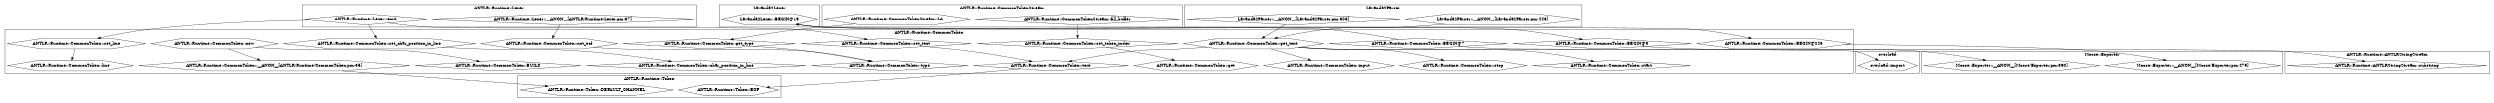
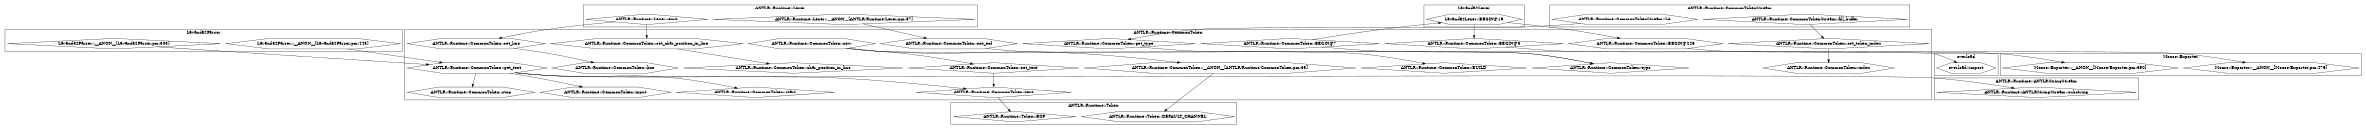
  digraph {
    node [shape=hexagon]
    "ANTLR::Runtime::Lexer::__ANON__[ANTLR/Runtime/Lexer.pm:87]" [shape=diamond]
    "ANTLR::Runtime::Lexer::emit" [shape=diamond]
    "Moose::Exporter::__ANON__[Moose/Exporter.pm:479]"
    "Moose::Exporter::__ANON__[Moose/Exporter.pm:390]"
-   "ANTLR::Runtime::Token::EOF"
+   "ANTLR::Runtime::Token::EOF" [shape=diamond]
    "ANTLR::Runtime::Token::DEFAULT_CHANNEL"
    "ANTLR::Runtime::CommonToken::start" [shape=diamond]
    "ANTLR::Runtime::CommonToken::set_text" [shape=diamond]
    "ANTLR::Runtime::CommonToken::input"
    "ANTLR::Runtime::CommonToken::line"
    "ANTLR::Runtime::CommonToken::text" [shape=diamond]
    "ANTLR::Runtime::CommonToken::stop"
    "ANTLR::Runtime::CommonToken::get_type" [shape=diamond]
    "ANTLR::Runtime::CommonToken::type" [shape=diamond]
    "ANTLR::Runtime::CommonToken::set_char_position_in_line"
    "ANTLR::Runtime::CommonToken::BEGIN@7" [shape=diamond]
    "ANTLR::Runtime::CommonToken::BEGIN@226"
    "ANTLR::Runtime::CommonToken::set_line"
-   "ANTLR::Runtime::CommonToken::index" [label="ANTLR::Runtime::CommonToken::get"]
+   "ANTLR::Runtime::CommonToken::index"
    "ANTLR::Runtime::CommonToken::char_position_in_line" [shape=diamond]
    "ANTLR::Runtime::CommonToken::BUILD" [shape=diamond]
    "ANTLR::Runtime::CommonToken::new"
    "ANTLR::Runtime::CommonToken::__ANON__[ANTLR/Runtime/CommonToken.pm:35]"
    "ANTLR::Runtime::CommonToken::set_token_index" [shape=diamond]
    "ANTLR::Runtime::CommonToken::get_text"
    "ANTLR::Runtime::CommonToken::BEGIN@3" [shape=diamond]
    "ANTLR::Runtime::CommonToken::not_eof"
    "overload::import"
    "ANTLR::Runtime::CommonTokenStream::fill_buffer" [shape=diamond]
    "ANTLR::Runtime::CommonTokenStream::LA"
    "Lavanda2Lexer::BEGIN@19"
    "ANTLR::Runtime::ANTLRStringStream::substring" [shape=diamond]
    "Lavanda2Parser::__ANON__[Lavanda2Parser.pm:448]"
    "Lavanda2Parser::__ANON__[Lavanda2Parser.pm:303]" [shape=diamond]
    subgraph cluster_1 {
      label="ANTLR::Runtime::Lexer"
      "ANTLR::Runtime::Lexer::__ANON__[ANTLR/Runtime/Lexer.pm:87]"
      "ANTLR::Runtime::Lexer::emit"
    }
    subgraph cluster_2 {
      label="Moose::Exporter"
      "Moose::Exporter::__ANON__[Moose/Exporter.pm:479]"
      "Moose::Exporter::__ANON__[Moose/Exporter.pm:390]"
    }
    subgraph cluster_3 {
      label="ANTLR::Runtime::Token"
      "ANTLR::Runtime::Token::EOF"
      "ANTLR::Runtime::Token::DEFAULT_CHANNEL"
    }
    subgraph cluster_4 {
      label="ANTLR::Runtime::CommonToken"
      "ANTLR::Runtime::CommonToken::start"
      "ANTLR::Runtime::CommonToken::set_text"
      "ANTLR::Runtime::CommonToken::input"
      "ANTLR::Runtime::CommonToken::line"
      "ANTLR::Runtime::CommonToken::text"
      "ANTLR::Runtime::CommonToken::stop"
      "ANTLR::Runtime::CommonToken::get_type"
      "ANTLR::Runtime::CommonToken::type"
      "ANTLR::Runtime::CommonToken::set_char_position_in_line"
      "ANTLR::Runtime::CommonToken::BEGIN@7"
      "ANTLR::Runtime::CommonToken::BEGIN@226"
      "ANTLR::Runtime::CommonToken::set_line"
      "ANTLR::Runtime::CommonToken::index"
      "ANTLR::Runtime::CommonToken::char_position_in_line"
      "ANTLR::Runtime::CommonToken::BUILD"
      "ANTLR::Runtime::CommonToken::new"
      "ANTLR::Runtime::CommonToken::__ANON__[ANTLR/Runtime/CommonToken.pm:35]"
      "ANTLR::Runtime::CommonToken::set_token_index"
      "ANTLR::Runtime::CommonToken::get_text"
      "ANTLR::Runtime::CommonToken::BEGIN@3"
      "ANTLR::Runtime::CommonToken::not_eof"
    }
    subgraph cluster_5 {
      label=overload
      "overload::import"
    }
    subgraph cluster_6 {
      label="ANTLR::Runtime::CommonTokenStream"
      "ANTLR::Runtime::CommonTokenStream::fill_buffer"
      "ANTLR::Runtime::CommonTokenStream::LA"
    }
    subgraph cluster_7 {
      label=Lavanda2Lexer
      "Lavanda2Lexer::BEGIN@19"
    }
    subgraph cluster_8 {
      label="ANTLR::Runtime::ANTLRStringStream"
      "ANTLR::Runtime::ANTLRStringStream::substring"
    }
    subgraph cluster_9 {
      label=Lavanda2Parser
      "Lavanda2Parser::__ANON__[Lavanda2Parser.pm:448]"
      "Lavanda2Parser::__ANON__[Lavanda2Parser.pm:303]"
    }
    "ANTLR::Runtime::Lexer::__ANON__[ANTLR/Runtime/Lexer.pm:87]" -> "ANTLR::Runtime::CommonToken::not_eof"
-   "ANTLR::Runtime::Lexer::emit" -> "ANTLR::Runtime::CommonToken::set_text"
+   "ANTLR::Runtime::CommonToken::new" -> "ANTLR::Runtime::CommonToken::set_text"
    "ANTLR::Runtime::Lexer::emit" -> "ANTLR::Runtime::CommonToken::set_char_position_in_line"
    "ANTLR::Runtime::Lexer::emit" -> "ANTLR::Runtime::CommonToken::set_line"
    "ANTLR::Runtime::CommonToken::set_text" -> "ANTLR::Runtime::CommonToken::text"
    "ANTLR::Runtime::CommonToken::text" -> "ANTLR::Runtime::Token::EOF"
    "ANTLR::Runtime::CommonToken::get_type" -> "ANTLR::Runtime::CommonToken::type"
    "ANTLR::Runtime::CommonToken::set_char_position_in_line" -> "ANTLR::Runtime::CommonToken::char_position_in_line"
    "ANTLR::Runtime::CommonToken::BEGIN@7" -> "overload::import"
    "ANTLR::Runtime::CommonToken::BEGIN@7" -> "Lavanda2Lexer::BEGIN@19"
    "ANTLR::Runtime::CommonToken::BEGIN@226" -> "Moose::Exporter::__ANON__[Moose/Exporter.pm:479]"
    "ANTLR::Runtime::CommonToken::set_line" -> "ANTLR::Runtime::CommonToken::line"
    "ANTLR::Runtime::CommonToken::new" -> "ANTLR::Runtime::CommonToken::BUILD"
    "ANTLR::Runtime::CommonToken::new" -> "ANTLR::Runtime::CommonToken::__ANON__[ANTLR/Runtime/CommonToken.pm:35]"
    "ANTLR::Runtime::CommonToken::__ANON__[ANTLR/Runtime/CommonToken.pm:35]" -> "ANTLR::Runtime::Token::DEFAULT_CHANNEL"
    "ANTLR::Runtime::CommonToken::set_token_index" -> "ANTLR::Runtime::CommonToken::index"
    "ANTLR::Runtime::CommonToken::get_text" -> "ANTLR::Runtime::CommonToken::start"
    "ANTLR::Runtime::CommonToken::get_text" -> "ANTLR::Runtime::CommonToken::input"
    "ANTLR::Runtime::CommonToken::get_text" -> "ANTLR::Runtime::CommonToken::text"
    "ANTLR::Runtime::CommonToken::get_text" -> "ANTLR::Runtime::CommonToken::stop"
    "ANTLR::Runtime::CommonToken::get_text" -> "ANTLR::Runtime::ANTLRStringStream::substring"
    "ANTLR::Runtime::CommonToken::BEGIN@3" -> "Moose::Exporter::__ANON__[Moose/Exporter.pm:390]"
    "ANTLR::Runtime::CommonToken::not_eof" -> "ANTLR::Runtime::CommonToken::type"
    "ANTLR::Runtime::CommonTokenStream::fill_buffer" -> "ANTLR::Runtime::CommonToken::set_token_index"
    "ANTLR::Runtime::CommonTokenStream::LA" -> "ANTLR::Runtime::CommonToken::get_type"
    "Lavanda2Lexer::BEGIN@19" -> "ANTLR::Runtime::CommonToken::BEGIN@226"
    "Lavanda2Lexer::BEGIN@19" -> "ANTLR::Runtime::CommonToken::BEGIN@3"
    "Lavanda2Parser::__ANON__[Lavanda2Parser.pm:448]" -> "ANTLR::Runtime::CommonToken::get_text"
    "Lavanda2Parser::__ANON__[Lavanda2Parser.pm:303]" -> "ANTLR::Runtime::CommonToken::get_text"
  }
